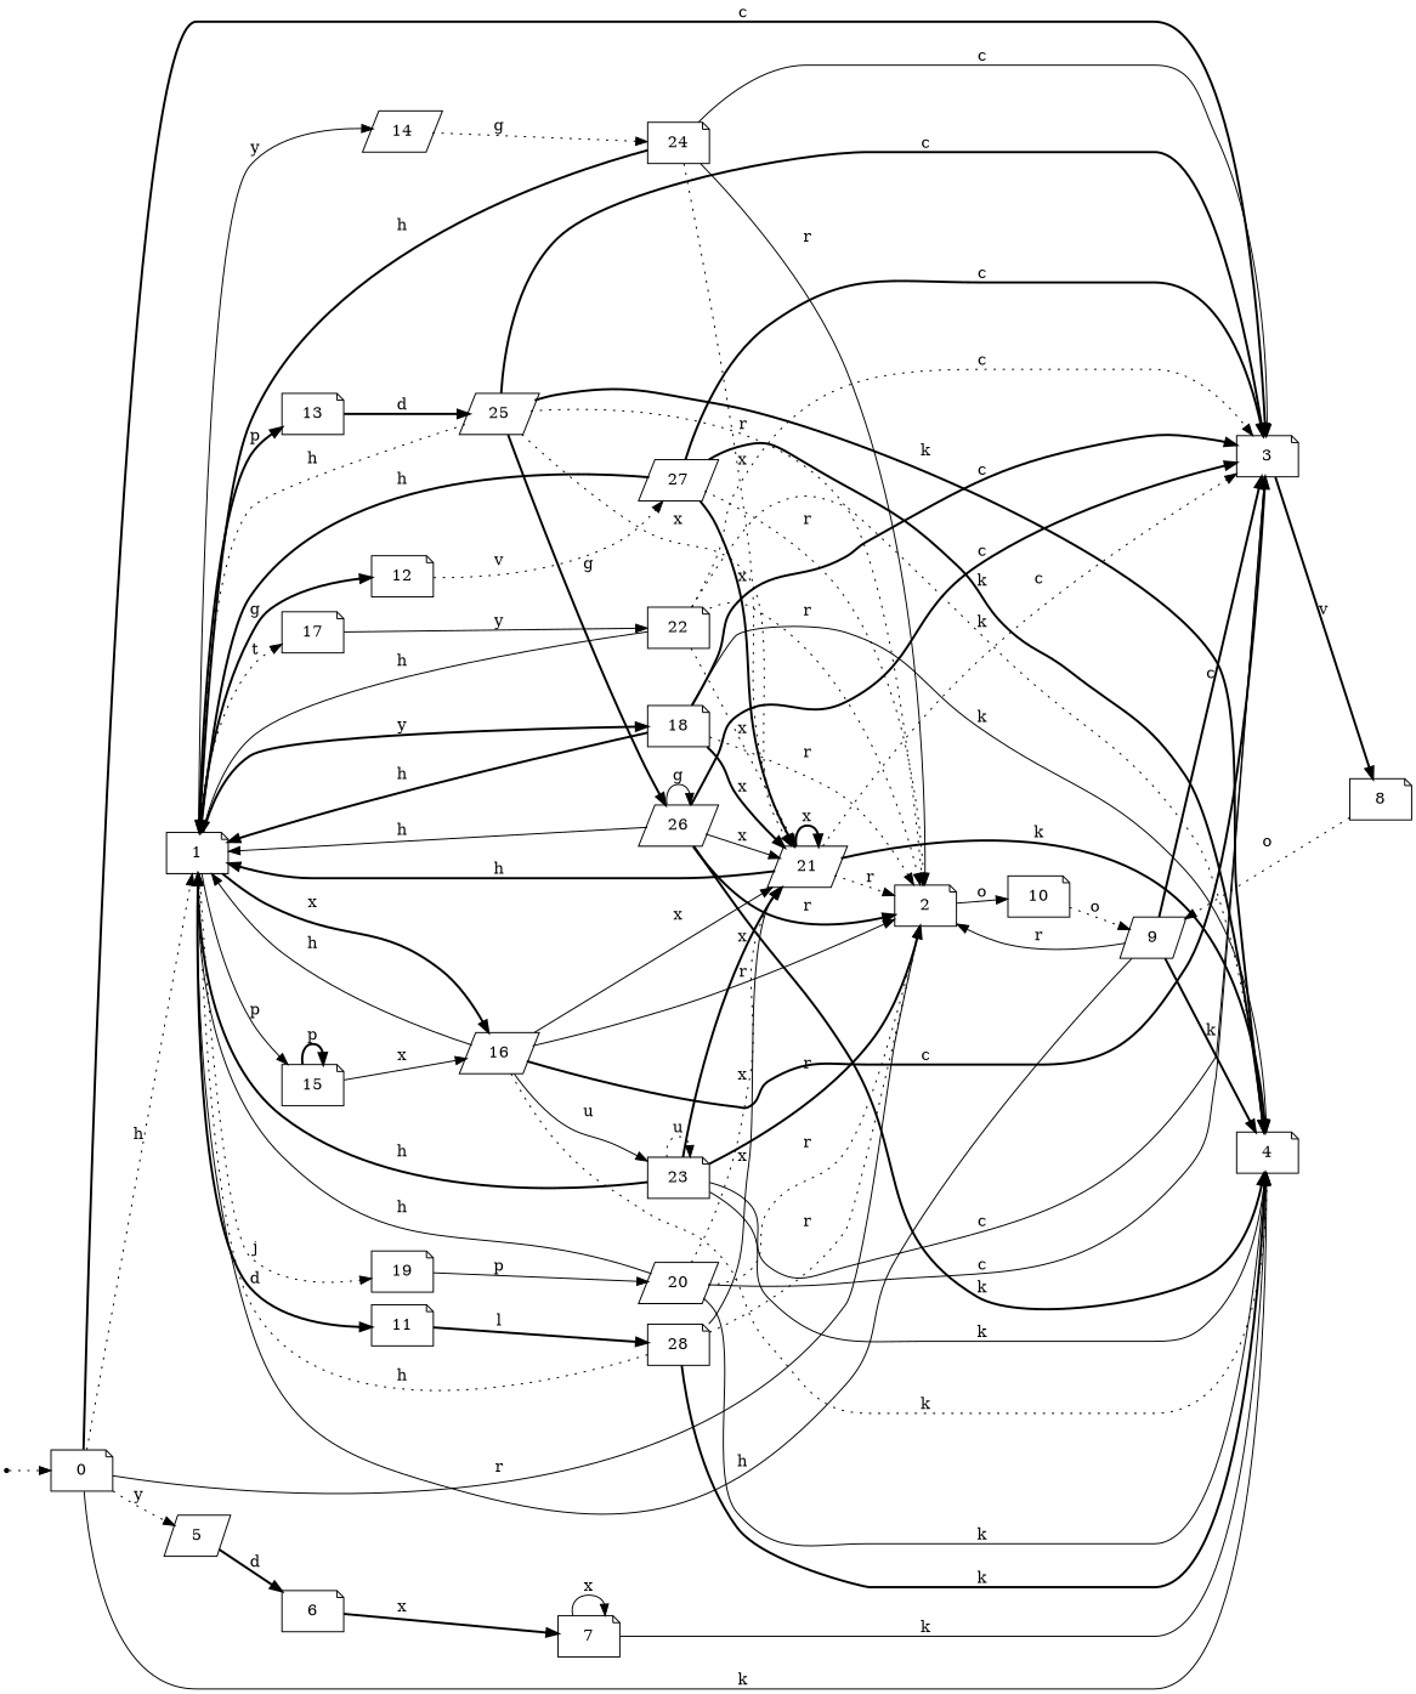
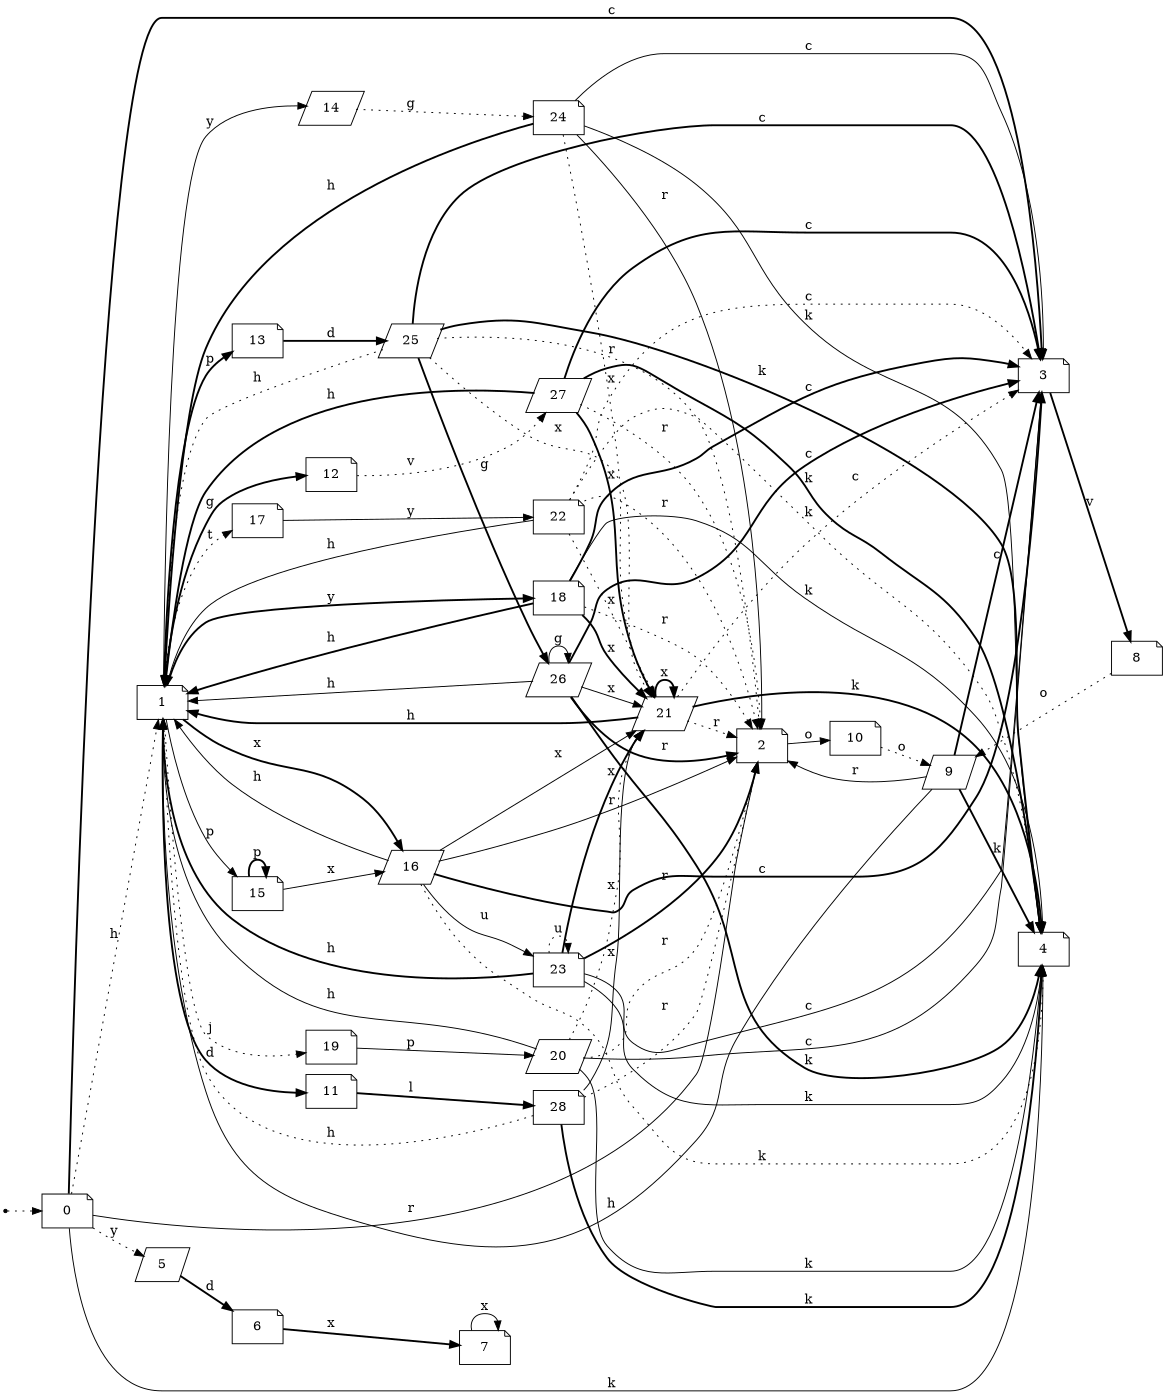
  digraph {
    rankdir=LR
    node [shape=note]
    edge [style=bold]
    dummy0 [shape=point]
    0
    1
    2
    3
    4
    5 [shape=parallelogram]
    11
    12
    13
    14 [shape=parallelogram]
    15
    16 [shape=parallelogram]
    17
    18
    19
    10
    8
    6
    28
    27 [shape=parallelogram]
    25 [shape=parallelogram]
    24
    21 [shape=parallelogram]
    23
    22
    20 [shape=parallelogram]
    9 [shape=parallelogram]
    7
    26 [shape=parallelogram]
    dummy0 -> 0 [style=dotted]
    0 -> 1 [label=h style=dotted]
    0 -> 2 [label=r style=solid]
    0 -> 3 [label=c]
    0 -> 4 [label=k style=solid]
    0 -> 5 [label=y style=dotted]
    1 -> 11 [label=d]
    1 -> 12 [label=g]
    1 -> 13 [label=p]
    1 -> 14 [label=y style=solid]
    1 -> 15 [label=p style=solid]
    1 -> 16 [label=x]
    1 -> 17 [label=t style=dotted]
    1 -> 18 [label=y]
    1 -> 19 [label=j style=dotted]
    2 -> 10 [label=o style=solid]
    3 -> 8 [label=v]
    5 -> 6 [label=d]
    11 -> 28 [label=l]
    12 -> 27 [label=v style=dotted]
    13 -> 25 [label=d]
    14 -> 24 [label=g style=dotted]
    15 -> 15 [label=p]
    15 -> 16 [label=x style=solid]
    16 -> 1 [label=h style=solid]
    16 -> 2 [label=r style=solid]
    16 -> 3 [label=c]
    16 -> 4 [label=k style=dotted]
    16 -> 21 [label=x style=solid]
    16 -> 23 [label=u style=solid]
    17 -> 22 [label=y style=solid]
    18 -> 1 [label=h]
    18 -> 2 [label=r style=dotted]
    18 -> 3 [label=c]
    18 -> 4 [label=k style=solid]
    18 -> 21 [label=x]
    19 -> 20 [label=p style=solid]
    10 -> 9 [label=o style=dotted]
    8 -> 9 [label=o style=dotted]
    6 -> 7 [label=x]
    28 -> 1 [label=h style=dotted]
    28 -> 2 [label=r style=dotted]
    28 -> 4 [label=k]
    28 -> 21 [label=x style=solid]
    27 -> 1 [label=h]
    27 -> 2 [label=r style=dotted]
    27 -> 3 [label=c]
    27 -> 4 [label=k]
    27 -> 21 [label=x]
    25 -> 1 [label=h style=dotted]
    25 -> 2 [label=r style=dotted]
    25 -> 3 [label=c]
    25 -> 4 [label=k]
    25 -> 21 [label=x style=dotted]
    25 -> 26 [label=g]
    24 -> 1 [label=h]
    24 -> 2 [label=r style=solid]
    24 -> 3 [label=c style=solid]
-   7 -> 4 [label=k style=solid]
+   24 -> 4 [label=k style=solid]
    24 -> 21 [label=x style=dotted]
    21 -> 1 [label=h]
    21 -> 2 [label=r style=dotted]
    21 -> 3 [label=c style=dotted]
    21 -> 4 [label=k]
    21 -> 21 [label=x]
    23 -> 1 [label=h]
    23 -> 2 [label=r]
    23 -> 3 [label=c style=solid]
    23 -> 4 [label=k style=solid]
    23 -> 21 [label=x]
    23 -> 23 [label=u style=dotted]
    22 -> 1 [label=h style=solid]
    22 -> 2 [label=r style=dotted]
    22 -> 3 [label=c style=dotted]
    22 -> 4 [label=k style=dotted]
    22 -> 21 [label=x style=dotted]
    20 -> 1 [label=h style=solid]
    20 -> 2 [label=r style=dotted]
    20 -> 3 [label=c style=solid]
    20 -> 4 [label=k style=solid]
    20 -> 21 [label=x style=dotted]
    9 -> 1 [label=h style=solid]
    9 -> 2 [label=r style=solid]
    9 -> 3 [label=c]
    9 -> 4 [label=k]
    7 -> 7 [label=x style=solid]
    26 -> 1 [label=h style=solid]
    26 -> 2 [label=r]
    26 -> 3 [label=c]
    26 -> 4 [label=k]
    26 -> 21 [label=x style=solid]
    26 -> 26 [label=g style=solid]
  }
